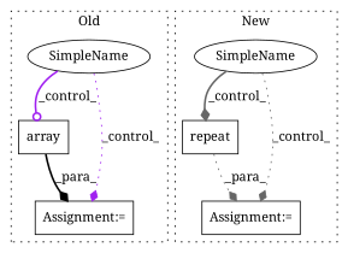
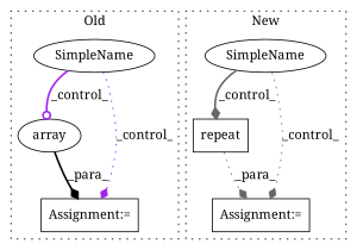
  digraph {
    fontname="Noto Serif"
    node [a=32 shape=box fontname="Noto Serif"]
    edge [color=gray40 style=bold arrowhead=diamond fontname="Noto Serif"]
-   n1 [l="6,1" label=array s="3051,3077"]
+   n1 [l="6,1" label=array s="3051,3077" shape=ellipse]
    n2 [a=7 l=1 label="Assignment:=" s=3044]
    n3 [a=42 label=SimpleName shape=ellipse]
    n4 [l="7,1" label=repeat s="2986,3081"]
    n5 [a=7 l=1 label="Assignment:=" s=2979]
    n6 [a=42 label=SimpleName shape=ellipse]
    subgraph cluster_1 {
      label=Old
      style=dotted
      n1
      n2
      n3
    }
    subgraph cluster_2 {
      label=New
      style=dotted
      n4
      n5
      n6
    }
    n1 -> n2 [label=_para_ color=black]
    n3 -> n1 [label=_control_ color=purple arrowhead=odot]
    n3 -> n2 [label=_control_ color=purple style=dotted]
    n4 -> n5 [label=_para_ style=dotted]
    n6 -> n4 [label=_control_]
    n6 -> n5 [label=_control_ style=dotted]
  }
